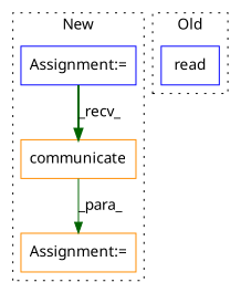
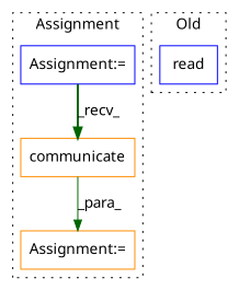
  digraph {
    fontname="Noto Sans"
    node [a=32 shape=box color=darkorange fontname="Noto Sans"]
    edge [color=darkgreen fontname="Noto Sans"]
    n1 [l=13 label=communicate s=619]
    n2 [a=7 l=2 label="Assignment:=" s=615]
    n3 [a=7 l=1 label="Assignment:=" s=543 color=blue]
    n4 [l=6 label=read s=373 color=blue]
    subgraph cluster_1 {
-     label=New
+     label=Assignment
      style=dotted
      n1
      n2
      n3
    }
    subgraph cluster_2 {
      label=Old
      style=dotted
      n4
    }
    n1 -> n2 [label=_para_ style=solid]
    n3 -> n1 [label=_recv_ style=bold]
  }
